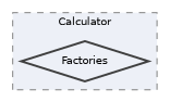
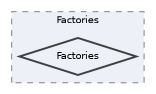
  digraph {
    compound=true
    n1 [color=grey25 fillcolor="#edf0f7" fontname=Helvetica fontsize=10 height=0.2 label=Factories shape=diamond style="filled,bold" width=0.4]
    subgraph cluster_1 {
      bgcolor="#edf0f7"
      fontname=Helvetica
      fontsize=10
-     label=Calculator
+     label=Factories
      pencolor=grey50
      style="filled,dashed"
      n1
    }
  }
